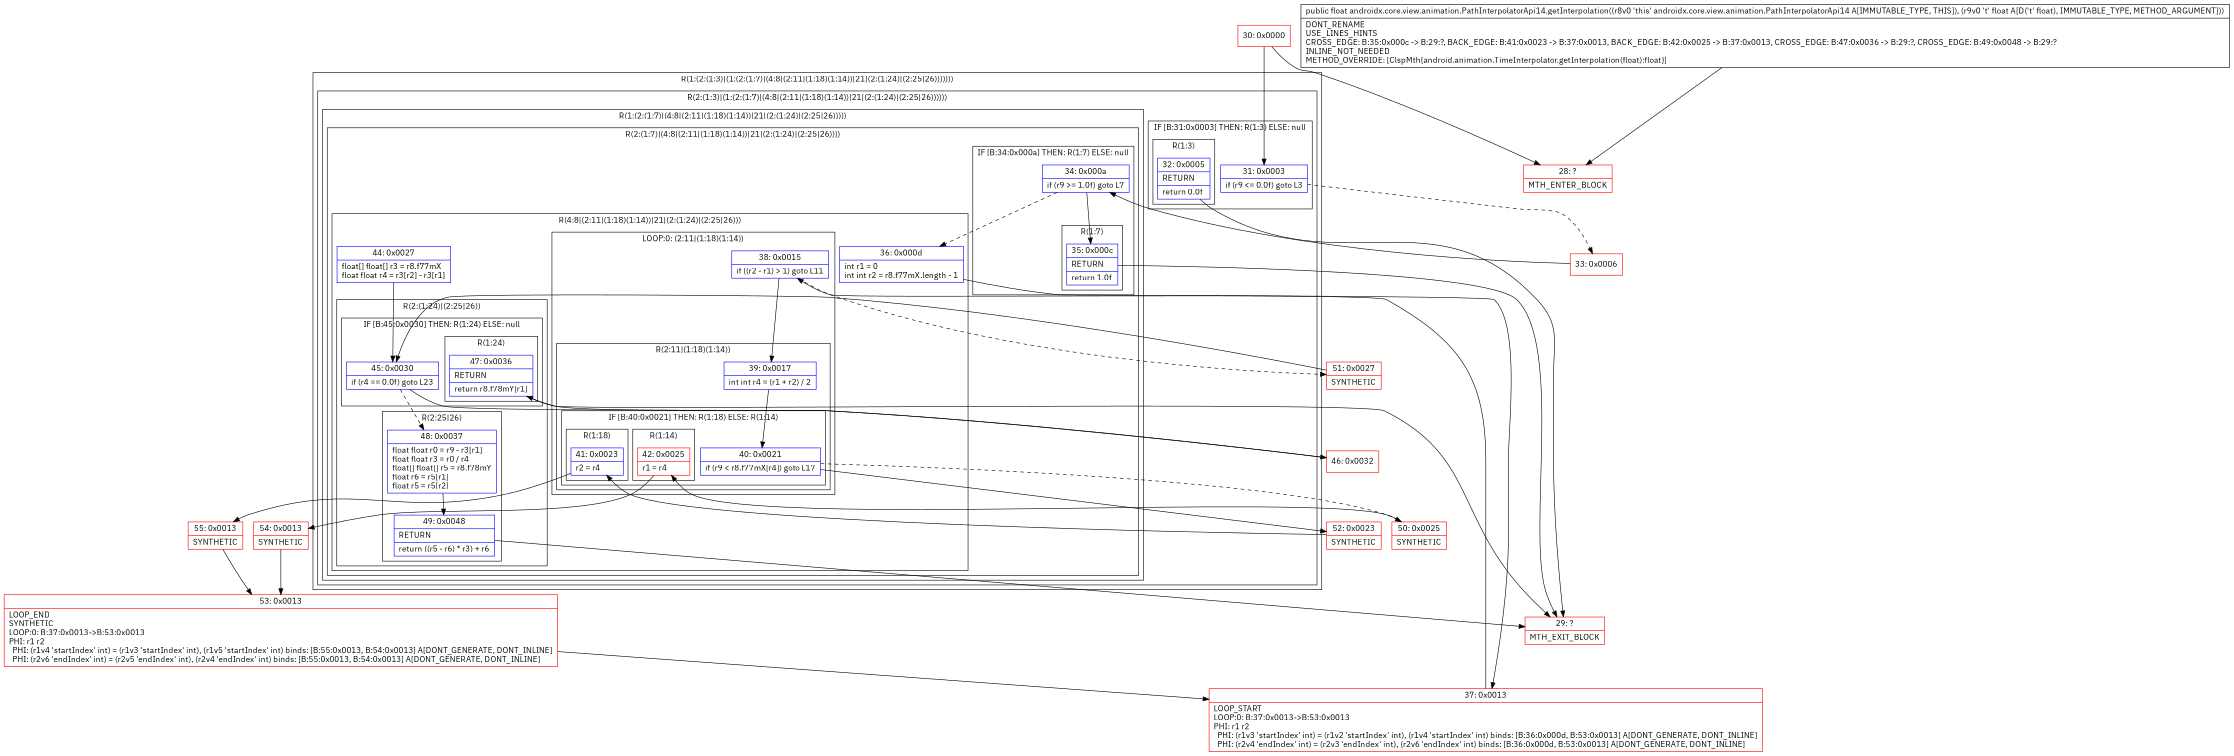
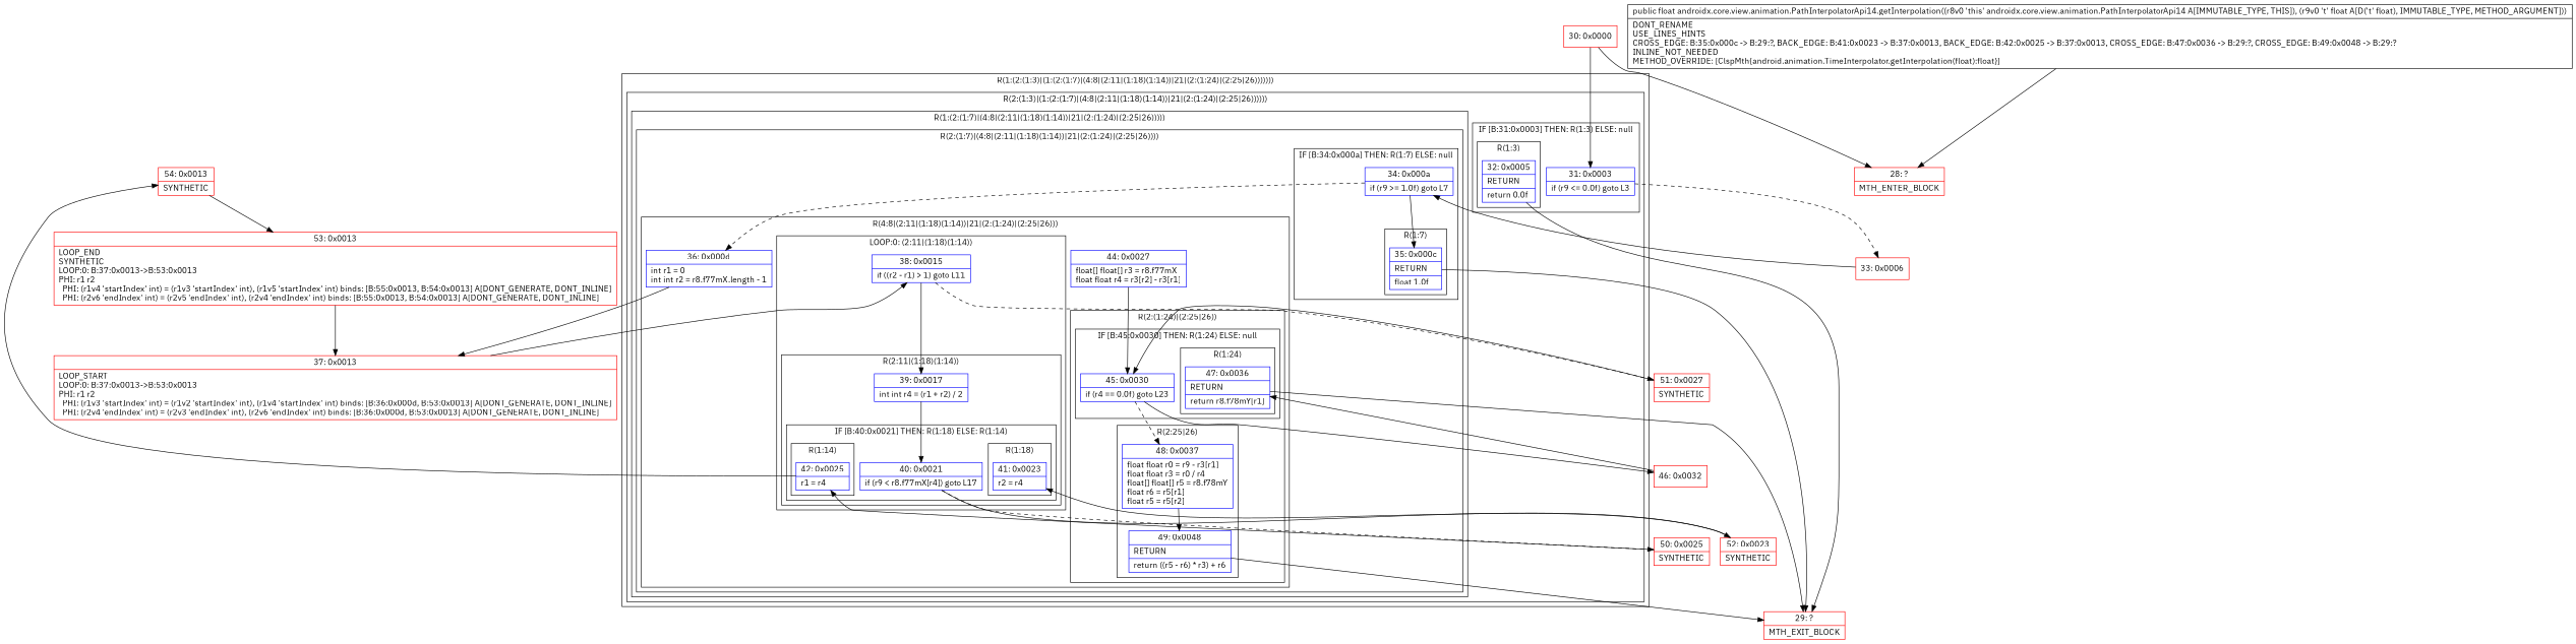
  digraph {
    fontname="IBM Plex Sans"
    node [color=blue fontname="IBM Plex Sans" shape=record]
    edge [fontname="IBM Plex Sans"]
    n1 [label="{32\:\ 0x0005|RETURN\l|return 0.0f\l}"]
    n2 [label="{31\:\ 0x0003|if (r9 \<= 0.0f) goto L3\l}"]
-   n3 [label="{35\:\ 0x000c|RETURN\l|return 1.0f\l}"]
+   n3 [label="{35\:\ 0x000c|RETURN\l|float 1.0f\l}"]
    n4 [label="{34\:\ 0x000a|if (r9 \>= 1.0f) goto L7\l}"]
    n5 [label="{41\:\ 0x0023|r2 = r4\l}"]
-   n6 [color=red label="{42\:\ 0x0025|r1 = r4\l}"]
+   n6 [label="{42\:\ 0x0025|r1 = r4\l}"]
    n7 [label="{40\:\ 0x0021|if (r9 \< r8.f77mX[r4]) goto L17\l}"]
    n8 [label="{39\:\ 0x0017|int int r4 = (r1 + r2) \/ 2\l}"]
    n9 [label="{38\:\ 0x0015|if ((r2 \- r1) \> 1) goto L11\l}"]
    n10 [label="{47\:\ 0x0036|RETURN\l|return r8.f78mY[r1]\l}"]
    n11 [label="{45\:\ 0x0030|if (r4 == 0.0f) goto L23\l}"]
    n12 [label="{48\:\ 0x0037|float float r0 = r9 \- r3[r1]\lfloat float r3 = r0 \/ r4\lfloat[] float[] r5 = r8.f78mY\lfloat r6 = r5[r1]\lfloat r5 = r5[r2]\l}"]
    n13 [label="{49\:\ 0x0048|RETURN\l|return ((r5 \- r6) * r3) + r6\l}"]
    n14 [label="{36\:\ 0x000d|int r1 = 0\lint int r2 = r8.f77mX.length \- 1\l}"]
    n15 [label="{44\:\ 0x0027|float[] float[] r3 = r8.f77mX\lfloat float r4 = r3[r2] \- r3[r1]\l}"]
    n16 [color=red label="{29\:\ ?|MTH_EXIT_BLOCK\l}"]
    n17 [color=red label="{33\:\ 0x0006}"]
-   n18 [color=red label="{55\:\ 0x0013|SYNTHETIC\l}"]
    n19 [color=red label="{54\:\ 0x0013|SYNTHETIC\l}"]
    n20 [color=red label="{50\:\ 0x0025|SYNTHETIC\l}"]
    n21 [color=red label="{52\:\ 0x0023|SYNTHETIC\l}"]
    n22 [color=red label="{51\:\ 0x0027|SYNTHETIC\l}"]
    n23 [color=red label="{46\:\ 0x0032}"]
    n24 [color=red label="{37\:\ 0x0013|LOOP_START\lLOOP:0: B:37:0x0013\-\>B:53:0x0013\lPHI: r1 r2 \l  PHI: (r1v3 'startIndex' int) = (r1v2 'startIndex' int), (r1v4 'startIndex' int) binds: [B:36:0x000d, B:53:0x0013] A[DONT_GENERATE, DONT_INLINE]\l  PHI: (r2v4 'endIndex' int) = (r2v3 'endIndex' int), (r2v6 'endIndex' int) binds: [B:36:0x000d, B:53:0x0013] A[DONT_GENERATE, DONT_INLINE]\l}"]
    n25 [color=red label="{53\:\ 0x0013|LOOP_END\lSYNTHETIC\lLOOP:0: B:37:0x0013\-\>B:53:0x0013\lPHI: r1 r2 \l  PHI: (r1v4 'startIndex' int) = (r1v3 'startIndex' int), (r1v5 'startIndex' int) binds: [B:55:0x0013, B:54:0x0013] A[DONT_GENERATE, DONT_INLINE]\l  PHI: (r2v6 'endIndex' int) = (r2v5 'endIndex' int), (r2v4 'endIndex' int) binds: [B:55:0x0013, B:54:0x0013] A[DONT_GENERATE, DONT_INLINE]\l}"]
    n26 [color=red label="{28\:\ ?|MTH_ENTER_BLOCK\l}"]
    n27 [color=red label="{30\:\ 0x0000}"]
    n28 [label="{public float androidx.core.view.animation.PathInterpolatorApi14.getInterpolation((r8v0 'this' androidx.core.view.animation.PathInterpolatorApi14 A[IMMUTABLE_TYPE, THIS]), (r9v0 't' float A[D('t' float), IMMUTABLE_TYPE, METHOD_ARGUMENT]))  | DONT_RENAME\lUSE_LINES_HINTS\lCROSS_EDGE: B:35:0x000c \-\> B:29:?, BACK_EDGE: B:41:0x0023 \-\> B:37:0x0013, BACK_EDGE: B:42:0x0025 \-\> B:37:0x0013, CROSS_EDGE: B:47:0x0036 \-\> B:29:?, CROSS_EDGE: B:49:0x0048 \-\> B:29:?\lINLINE_NOT_NEEDED\lMETHOD_OVERRIDE: [ClspMth\{android.animation.TimeInterpolator.getInterpolation(float):float\}]\l}" color=""]
    subgraph cluster_1 {
      label="R(1:(2:(1:3)|(1:(2:(1:7)|(4:8|(2:11|(1:18)(1:14))|21|(2:(1:24)|(2:25|26)))))))"
      subgraph cluster_2 {
        label="R(2:(1:3)|(1:(2:(1:7)|(4:8|(2:11|(1:18)(1:14))|21|(2:(1:24)|(2:25|26))))))"
        subgraph cluster_3 {
          label="IF [B:31:0x0003] THEN: R(1:3) ELSE: null"
          n2
          subgraph cluster_4 {
            label="R(1:3)"
            n1
          }
        }
        subgraph cluster_5 {
          label="R(1:(2:(1:7)|(4:8|(2:11|(1:18)(1:14))|21|(2:(1:24)|(2:25|26)))))"
          subgraph cluster_6 {
            label="R(2:(1:7)|(4:8|(2:11|(1:18)(1:14))|21|(2:(1:24)|(2:25|26))))"
            subgraph cluster_7 {
              label="IF [B:34:0x000a] THEN: R(1:7) ELSE: null"
              n4
              subgraph cluster_8 {
                label="R(1:7)"
                n3
              }
            }
            subgraph cluster_9 {
              label="R(4:8|(2:11|(1:18)(1:14))|21|(2:(1:24)|(2:25|26)))"
              n14
              n15
              subgraph cluster_10 {
                label="LOOP:0: (2:11|(1:18)(1:14))"
                n9
                subgraph cluster_11 {
                  label="R(2:11|(1:18)(1:14))"
                  n8
                  subgraph cluster_12 {
                    label="IF [B:40:0x0021] THEN: R(1:18) ELSE: R(1:14)"
                    n7
                    subgraph cluster_13 {
                      label="R(1:18)"
                      n5
                    }
                    subgraph cluster_14 {
                      label="R(1:14)"
                      n6
                    }
                  }
                }
              }
              subgraph cluster_15 {
                label="R(2:(1:24)|(2:25|26))"
                subgraph cluster_16 {
                  label="IF [B:45:0x0030] THEN: R(1:24) ELSE: null"
                  n11
                  subgraph cluster_17 {
                    label="R(1:24)"
                    n10
                  }
                }
                subgraph cluster_18 {
                  label="R(2:25|26)"
                  n12
                  n13
                }
              }
            }
          }
        }
      }
    }
    n1 -> n16
    n2 -> n17 [style=dashed]
    n3 -> n16
    n4 -> n3
    n4 -> n14 [style=dashed]
-   n5 -> n18
    n6 -> n19
    n7 -> n20 [style=dashed]
    n7 -> n21
    n8 -> n7
    n9 -> n8
    n9 -> n22 [style=dashed]
    n10 -> n16
    n11 -> n12 [style=dashed]
    n11 -> n23
    n12 -> n13
    n13 -> n16
    n14 -> n24
    n15 -> n11
    n17 -> n4
-   n18 -> n25
    n19 -> n25
    n20 -> n6
    n21 -> n5
    n22 -> n11
    n23 -> n10
    n24 -> n9
    n25 -> n24
    n27 -> n2
    n27 -> n26
    n28 -> n26
  }
